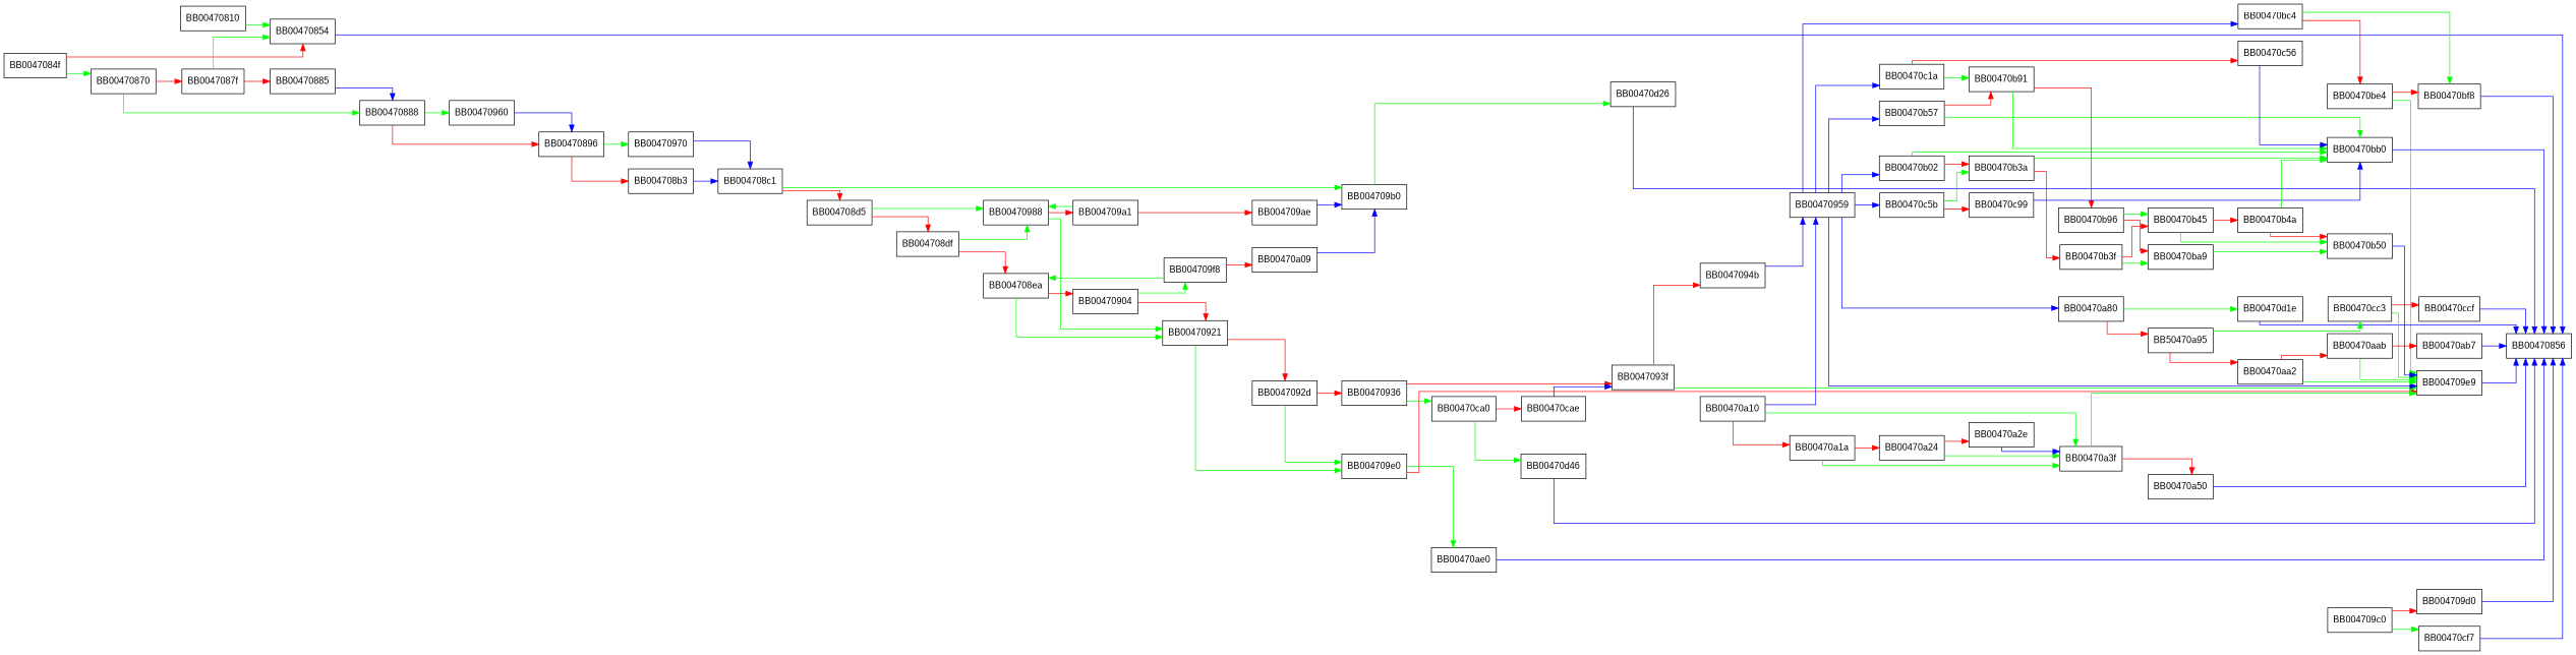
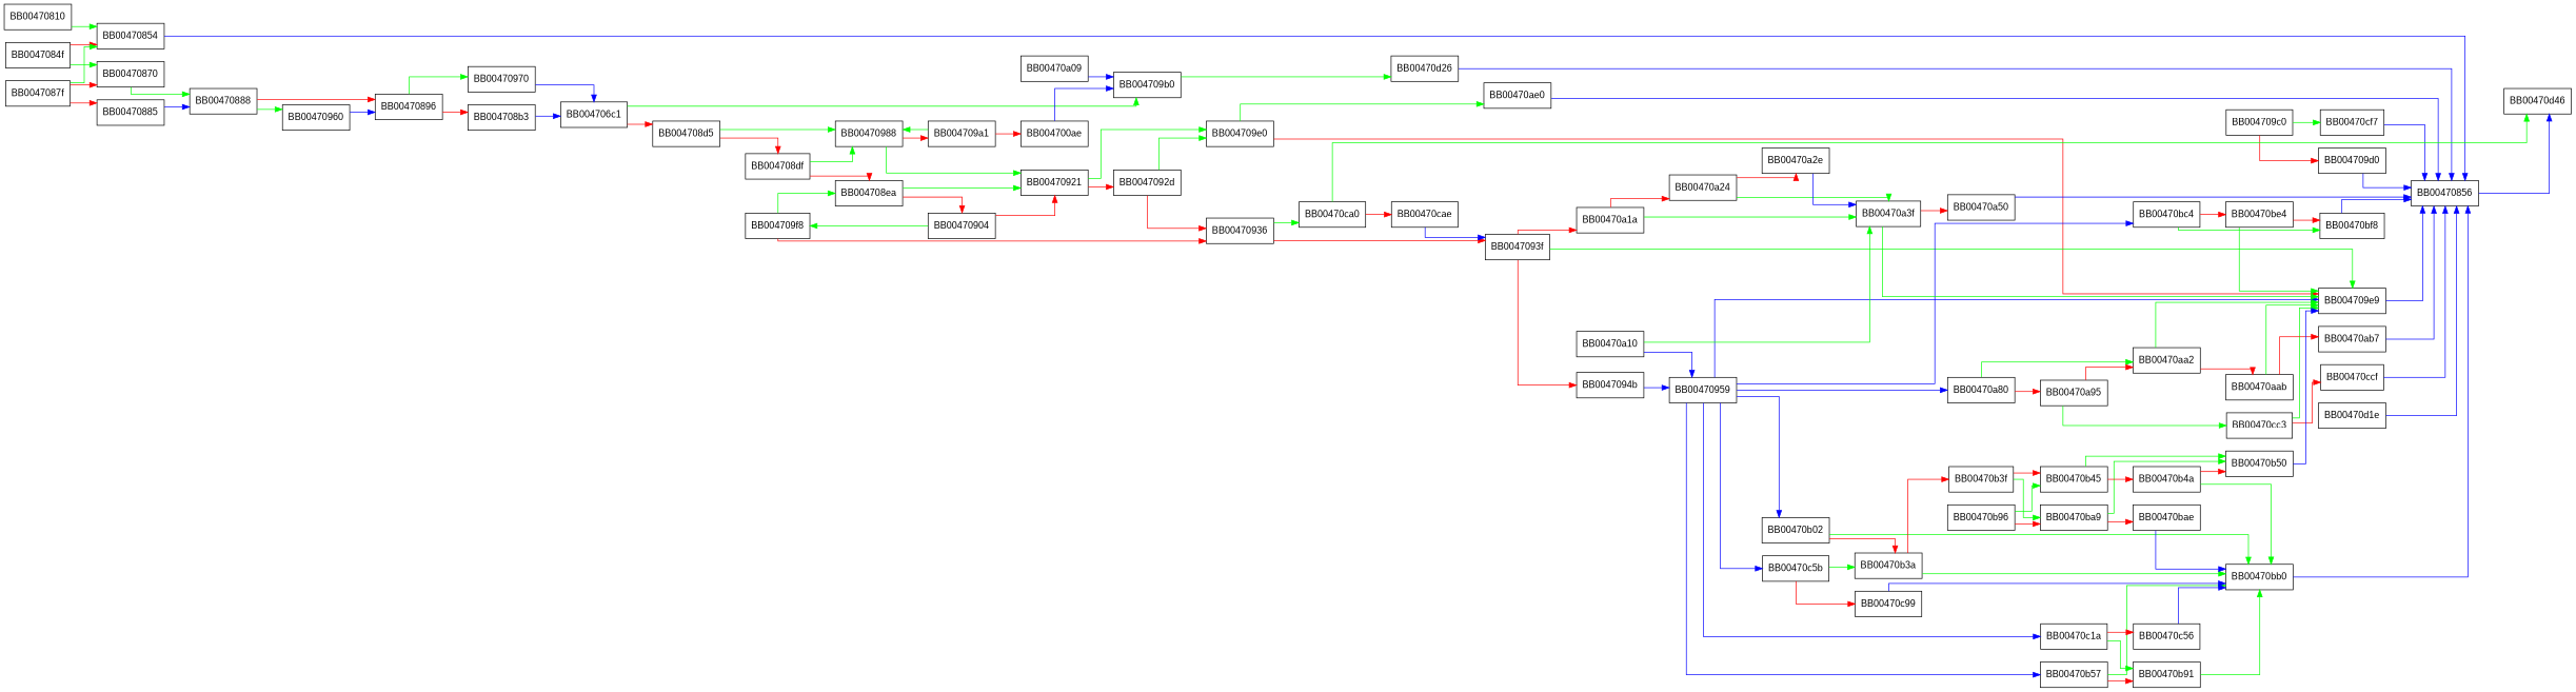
  digraph {
    fontname="Liberation Sans"
    rankdir=LR
    splines=ortho
    node [fontname="Liberation Sans" shape=box]
    edge [color=green fontname="Liberation Sans"]
    BB00470810
    BB00470854
    BB00470856
    BB0047084f
    BB00470870
    BB00470888
    BB0047087f
    BB00470960
    BB00470896
    BB00470885
    BB00470970
    BB004708b3
-   BB004708c1
+   BB004708c1 [label=BB004706c1]
    BB004709b0
    BB004708d5
    BB00470d26
    BB00470988
    BB004708df
    BB004709c0
    BB00470cf7
    BB004709d0
    BB00470921
    BB004709a1
    BB004708ea
    BB004709e0
    BB0047092d
-   BB004709ae
+   BB004709ae [label=BB004700ae]
    BB00470904
    BB004709f8
    BB004709e9
    BB00470ae0
    BB00470936
    BB00470a09
    BB00470ca0
    BB0047093f
    BB00470d46
    BB00470cae
    BB0047094b
    BB00470959
    BB00470bc4
    BB00470b57
    BB00470a80
    BB00470c5b
    BB00470c1a
    BB00470b02
    BB00470bf8
    BB00470be4
    BB00470a10
    BB00470a3f
    BB00470a1a
    BB00470bb0
    BB00470b91
    BB00470d1e
-   BB00470a95 [label=BB50470a95]
+   BB00470a95
    BB00470b3a
    BB00470c99
    BB00470c56
    BB00470a50
    BB00470a24
    BB00470b96
    BB00470cc3
    BB00470aa2
    BB00470b3f
    BB00470a2e
    BB00470ccf
    BB00470aab
    BB00470ab7
    BB00470ba9
    BB00470b45
    BB00470b50
+   BB00470bae
    BB00470b4a
    BB00470810 -> BB00470854
    BB00470854 -> BB00470856 [color=blue]
    BB0047084f -> BB00470854 [color=red]
    BB0047084f -> BB00470870
    BB00470870 -> BB00470888
-   BB00470870 -> BB0047087f [color=red]
+   BB0047087f -> BB00470870 [color=red]
    BB00470888 -> BB00470960
    BB00470888 -> BB00470896 [color=red]
    BB0047087f -> BB00470854
    BB0047087f -> BB00470885 [color=red]
    BB00470960 -> BB00470896 [color=blue]
    BB00470896 -> BB00470970
    BB00470896 -> BB004708b3 [color=red]
    BB00470885 -> BB00470888 [color=blue]
    BB00470970 -> BB004708c1 [color=blue]
    BB004708b3 -> BB004708c1 [color=blue]
    BB004708c1 -> BB004709b0
    BB004708c1 -> BB004708d5 [color=red]
    BB004709b0 -> BB00470d26
    BB004708d5 -> BB00470988
    BB004708d5 -> BB004708df [color=red]
    BB00470d26 -> BB00470856 [color=blue]
    BB00470988 -> BB00470921
    BB00470988 -> BB004709a1 [color=red]
    BB004708df -> BB00470988
    BB004708df -> BB004708ea [color=red]
    BB004709c0 -> BB00470cf7
    BB004709c0 -> BB004709d0 [color=red]
    BB00470cf7 -> BB00470856 [color=blue]
    BB004709d0 -> BB00470856 [color=blue]
    BB00470921 -> BB004709e0
    BB00470921 -> BB0047092d [color=red]
    BB004709a1 -> BB00470988
    BB004709a1 -> BB004709ae [color=red]
    BB004708ea -> BB00470921
    BB004708ea -> BB00470904 [color=red]
    BB004709e0 -> BB004709e9 [color=red]
    BB004709e0 -> BB00470ae0
    BB0047092d -> BB004709e0
    BB0047092d -> BB00470936 [color=red]
    BB004709ae -> BB004709b0 [color=blue]
    BB00470904 -> BB00470921 [color=red]
    BB00470904 -> BB004709f8
    BB004709f8 -> BB004708ea
-   BB004709f8 -> BB00470a09 [color=red]
+   BB004709f8 -> BB00470936 [color=red]
    BB004709e9 -> BB00470856 [color=blue]
    BB00470ae0 -> BB00470856 [color=blue]
    BB00470936 -> BB00470ca0
    BB00470936 -> BB0047093f [color=red]
    BB00470a09 -> BB004709b0 [color=blue]
    BB00470ca0 -> BB00470d46
    BB00470ca0 -> BB00470cae [color=red]
    BB0047093f -> BB004709e9
    BB0047093f -> BB0047094b [color=red]
-   BB00470d46 -> BB00470856 [color=blue]
+   BB00470856 -> BB00470d46 [color=blue]
    BB00470cae -> BB0047093f [color=blue]
    BB0047094b -> BB00470959 [color=blue]
    BB00470959 -> BB004709e9 [color=blue]
    BB00470959 -> BB00470bc4 [color=blue]
    BB00470959 -> BB00470b57 [color=blue]
    BB00470959 -> BB00470a80 [color=blue]
    BB00470959 -> BB00470c5b [color=blue]
    BB00470959 -> BB00470c1a [color=blue]
    BB00470959 -> BB00470b02 [color=blue]
    BB00470bc4 -> BB00470bf8
    BB00470bc4 -> BB00470be4 [color=red]
    BB00470b57 -> BB00470bb0
    BB00470b57 -> BB00470b91 [color=red]
-   BB00470a80 -> BB00470d1e
+   BB00470a80 -> BB00470aa2
    BB00470a80 -> BB00470a95 [color=red]
    BB00470c5b -> BB00470b3a
    BB00470c5b -> BB00470c99 [color=red]
    BB00470c1a -> BB00470b91
    BB00470c1a -> BB00470c56 [color=red]
    BB00470b02 -> BB00470bb0
    BB00470b02 -> BB00470b3a [color=red]
    BB00470bf8 -> BB00470856 [color=blue]
    BB00470be4 -> BB004709e9
    BB00470be4 -> BB00470bf8 [color=red]
    BB00470a10 -> BB00470959 [color=blue]
    BB00470a10 -> BB00470a3f
-   BB00470a10 -> BB00470a1a [color=red]
+   BB0047093f -> BB00470a1a [color=red]
    BB00470a3f -> BB004709e9
    BB00470a3f -> BB00470a50 [color=red]
    BB00470a1a -> BB00470a3f
    BB00470a1a -> BB00470a24 [color=red]
    BB00470bb0 -> BB00470856 [color=blue]
    BB00470b91 -> BB00470bb0
-   BB00470b91 -> BB00470b96 [color=red]
    BB00470d1e -> BB00470856 [color=blue]
    BB00470a95 -> BB00470cc3
    BB00470a95 -> BB00470aa2 [color=red]
    BB00470b3a -> BB00470bb0
    BB00470b3a -> BB00470b3f [color=red]
    BB00470c99 -> BB00470bb0 [color=blue]
    BB00470c56 -> BB00470bb0 [color=blue]
    BB00470a50 -> BB00470856 [color=blue]
    BB00470a24 -> BB00470a3f
    BB00470a24 -> BB00470a2e [color=red]
    BB00470b96 -> BB00470ba9 [color=red]
    BB00470b96 -> BB00470b45
    BB00470cc3 -> BB004709e9
    BB00470cc3 -> BB00470ccf [color=red]
    BB00470aa2 -> BB004709e9
    BB00470aa2 -> BB00470aab [color=red]
    BB00470b3f -> BB00470ba9
    BB00470b3f -> BB00470b45 [color=red]
    BB00470a2e -> BB00470a3f [color=blue]
    BB00470ccf -> BB00470856 [color=blue]
    BB00470aab -> BB004709e9
    BB00470aab -> BB00470ab7 [color=red]
    BB00470ab7 -> BB00470856 [color=blue]
    BB00470ba9 -> BB00470b50
+   BB00470ba9 -> BB00470bae [color=red]
    BB00470b45 -> BB00470b50
    BB00470b45 -> BB00470b4a [color=red]
    BB00470b50 -> BB004709e9 [color=blue]
+   BB00470bae -> BB00470bb0 [color=blue]
    BB00470b4a -> BB00470bb0
    BB00470b4a -> BB00470b50 [color=red]
  }
